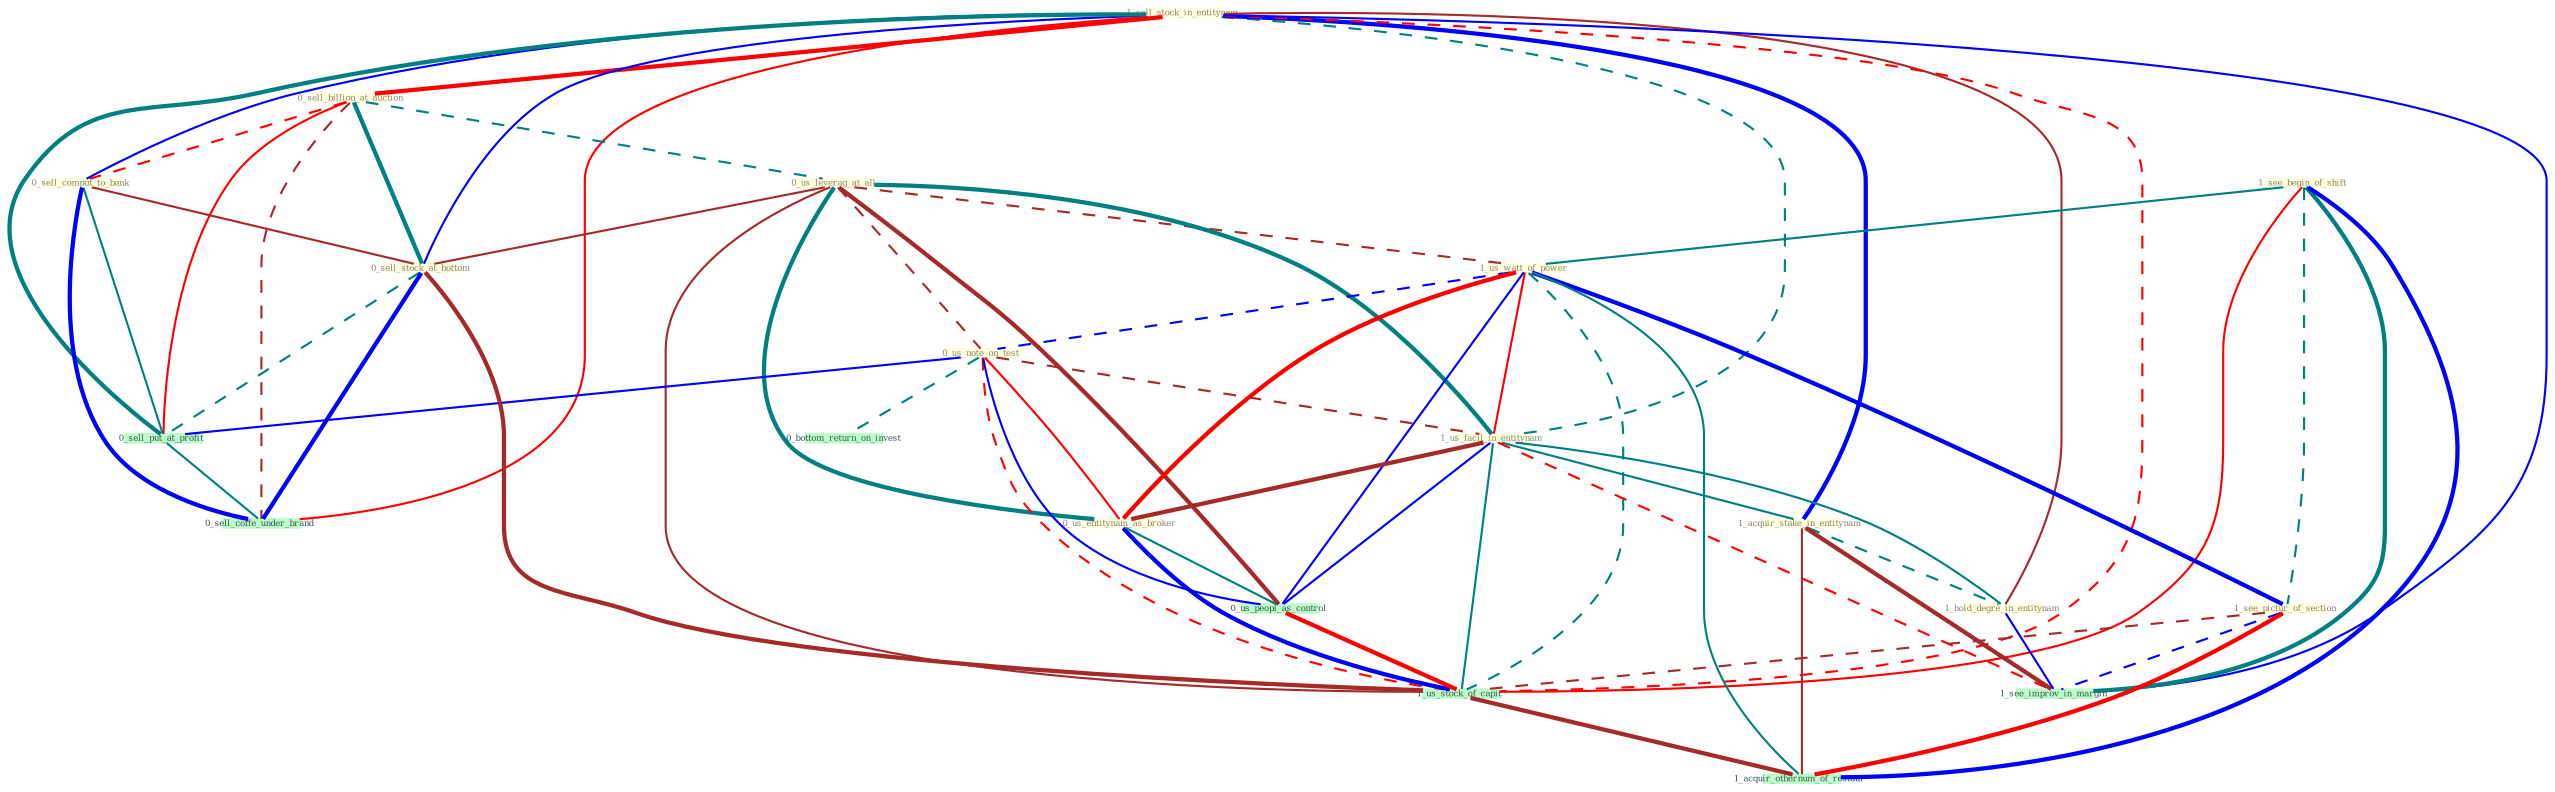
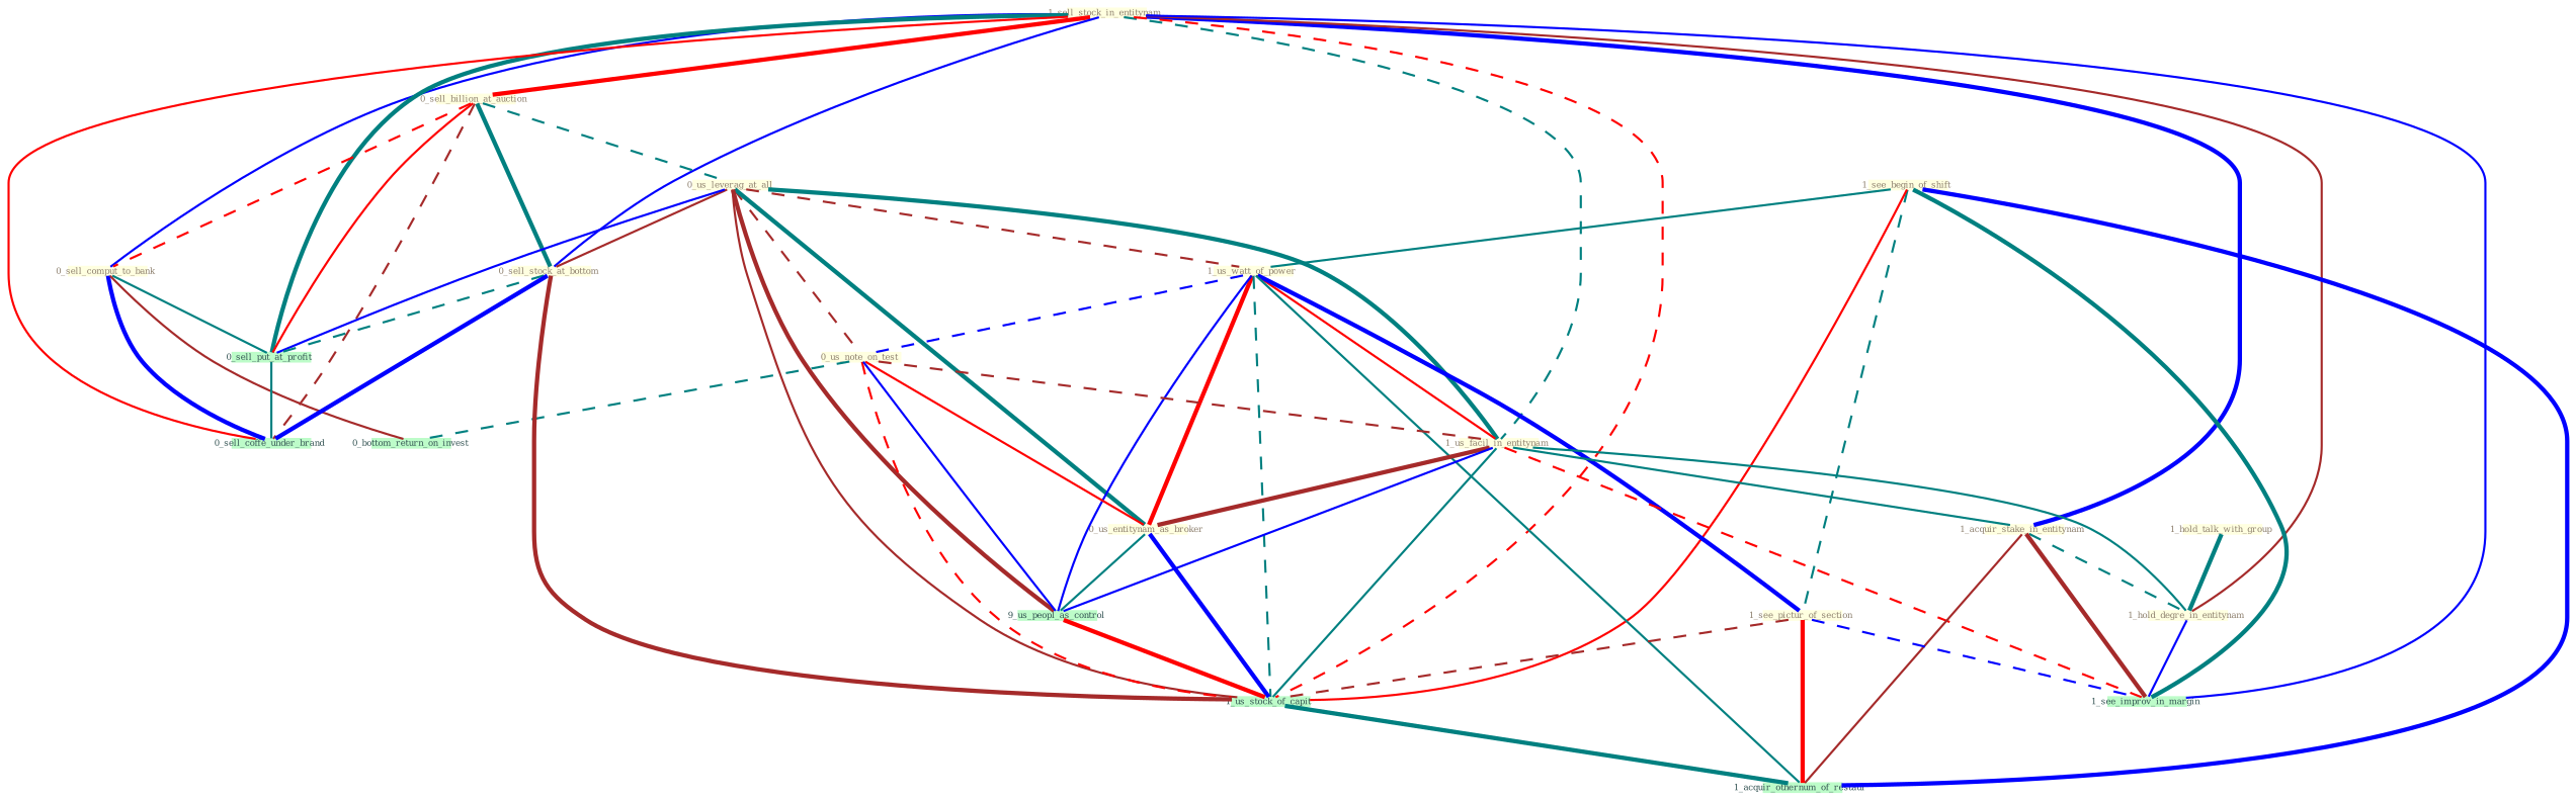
  graph {
    node [color="#ffffe0" fixedsize=true fontcolor="#8b7d6b" fontsize=4 shape=polygon style=filled]
    edge [color=teal style=solid w=1]
    "1_sell_stock_in_entitynam " [height=.06 width=.5]
    "0_sell_billion_at_auction " [height=.06 width=.5]
    "1_see_begin_of_shift " [height=.06 width=.5]
    "0_us_leverag_at_all " [height=.06 width=.5]
    "1_us_watt_of_power " [height=.06 width=.5]
    "0_us_note_on_test " [height=.06 width=.5]
+   "1_hold_talk_with_group " [height=.06 width=.5]
    "0_sell_comput_to_bank " [height=.06 width=.5]
    "1_us_facil_in_entitynam " [height=.06 width=.5]
    "0_us_entitynam_as_broker " [height=.06 width=.5]
    "1_acquir_stake_in_entitynam " [height=.06 width=.5]
    "1_hold_degre_in_entitynam " [height=.06 width=.5]
    "1_see_pictur_of_section " [height=.06 width=.5]
    "0_sell_stock_at_bottom " [height=.06 width=.5]
    "0_sell_put_at_profit " [color="#BDFCC9" fontcolor="#2f4f4f" height=.06 width=.5]
    "1_us_stock_of_capit " [color="#BDFCC9" fontcolor="#2f4f4f" height=.06 width=.5]
    "1_see_improv_in_margin " [color="#BDFCC9" fontcolor="#2f4f4f" height=.06 width=.5]
    "0_sell_coffe_under_brand " [color="#BDFCC9" fontcolor="#2f4f4f" height=.06 width=.5]
    "1_acquir_othernum_of_restaur " [color="#BDFCC9" fontcolor="#2f4f4f" height=.06 width=.5]
-   "0_us_peopl_as_control " [color="#BDFCC9" fontcolor="#2f4f4f" height=.06 width=.5]
+   "0_us_peopl_as_control " [color="#BDFCC9" fontcolor="#2f4f4f" height=.06 width=.5 label="9_us_peopl_as_control"]
    n21 [color="#BDFCC9" fontcolor="#2f4f4f" height=.06 label="0_bottom_return_on_invest" width=.5]
    subgraph sub_1 {
      "1_sell_stock_in_entitynam "
      "0_sell_billion_at_auction "
      "1_see_begin_of_shift "
      "0_us_leverag_at_all "
      "1_us_watt_of_power "
      "0_us_note_on_test "
+     "1_hold_talk_with_group "
      "0_sell_comput_to_bank "
      "1_us_facil_in_entitynam "
      "0_us_entitynam_as_broker "
      "1_acquir_stake_in_entitynam "
      "1_hold_degre_in_entitynam "
      "1_see_pictur_of_section "
      "0_sell_stock_at_bottom "
    }
    subgraph sub_2 {
    }
    "1_sell_stock_in_entitynam " -- "0_sell_billion_at_auction " [color=red style=bold]
    "1_sell_stock_in_entitynam " -- "0_sell_comput_to_bank " [color=blue]
    "1_sell_stock_in_entitynam " -- "1_us_facil_in_entitynam " [style=dashed w=2]
    "1_sell_stock_in_entitynam " -- "1_acquir_stake_in_entitynam " [color=blue style=bold w=2]
    "1_sell_stock_in_entitynam " -- "1_hold_degre_in_entitynam " [color=brown w=2]
    "1_sell_stock_in_entitynam " -- "0_sell_stock_at_bottom " [color=blue w=2]
    "1_sell_stock_in_entitynam " -- "0_sell_put_at_profit " [style=bold]
    "1_sell_stock_in_entitynam " -- "1_us_stock_of_capit " [color=red style=dashed]
    "1_sell_stock_in_entitynam " -- "1_see_improv_in_margin " [color=blue]
    "1_sell_stock_in_entitynam " -- "0_sell_coffe_under_brand " [color=red]
    "0_sell_billion_at_auction " -- "0_us_leverag_at_all " [style=dashed]
    "0_sell_billion_at_auction " -- "0_sell_comput_to_bank " [color=red style=dashed]
    "0_sell_billion_at_auction " -- "0_sell_stock_at_bottom " [style=bold w=2]
    "0_sell_billion_at_auction " -- "0_sell_put_at_profit " [color=red w=2]
    "0_sell_billion_at_auction " -- "0_sell_coffe_under_brand " [color=brown style=dashed]
    "1_see_begin_of_shift " -- "1_us_watt_of_power "
    "1_see_begin_of_shift " -- "1_see_pictur_of_section " [style=dashed w=2]
    "1_see_begin_of_shift " -- "1_us_stock_of_capit " [color=red]
    "1_see_begin_of_shift " -- "1_see_improv_in_margin " [style=bold]
    "1_see_begin_of_shift " -- "1_acquir_othernum_of_restaur " [color=blue style=bold]
    "0_us_leverag_at_all " -- "1_us_watt_of_power " [color=brown style=dashed]
    "0_us_leverag_at_all " -- "0_us_note_on_test " [color=brown style=dashed]
    "0_us_leverag_at_all " -- "1_us_facil_in_entitynam " [style=bold]
    "0_us_leverag_at_all " -- "0_us_entitynam_as_broker " [style=bold]
    "0_us_leverag_at_all " -- "0_sell_stock_at_bottom " [color=brown]
-   "0_us_note_on_test " -- "0_sell_put_at_profit " [color=blue]
+   "0_us_leverag_at_all " -- "0_sell_put_at_profit " [color=blue]
    "0_us_leverag_at_all " -- "1_us_stock_of_capit " [color=brown]
    "0_us_leverag_at_all " -- "0_us_peopl_as_control " [color=brown style=bold]
    "1_us_watt_of_power " -- "0_us_note_on_test " [color=blue style=dashed]
    "1_us_watt_of_power " -- "1_us_facil_in_entitynam " [color=red]
    "1_us_watt_of_power " -- "0_us_entitynam_as_broker " [color=red style=bold]
    "1_us_watt_of_power " -- "1_see_pictur_of_section " [color=blue style=bold]
    "1_us_watt_of_power " -- "1_us_stock_of_capit " [style=dashed w=2]
    "1_us_watt_of_power " -- "1_acquir_othernum_of_restaur "
    "1_us_watt_of_power " -- "0_us_peopl_as_control " [color=blue]
    "0_us_note_on_test " -- "1_us_facil_in_entitynam " [color=brown style=dashed]
    "0_us_note_on_test " -- "0_us_entitynam_as_broker " [color=red]
    "0_us_note_on_test " -- "1_us_stock_of_capit " [color=red style=dashed]
    "0_us_note_on_test " -- "0_us_peopl_as_control " [color=blue]
    "0_us_note_on_test " -- n21 [style=dashed]
-   "0_sell_comput_to_bank " -- "0_sell_stock_at_bottom " [color=brown]
+   "1_hold_talk_with_group " -- "1_hold_degre_in_entitynam " [style=bold]
+   "0_sell_comput_to_bank " -- n21 [color=brown]
    "0_sell_comput_to_bank " -- "0_sell_put_at_profit "
    "0_sell_comput_to_bank " -- "0_sell_coffe_under_brand " [color=blue style=bold]
    "1_us_facil_in_entitynam " -- "0_us_entitynam_as_broker " [color=brown style=bold]
    "1_us_facil_in_entitynam " -- "1_acquir_stake_in_entitynam " [w=2]
    "1_us_facil_in_entitynam " -- "1_hold_degre_in_entitynam " [w=2]
    "1_us_facil_in_entitynam " -- "1_us_stock_of_capit "
    "1_us_facil_in_entitynam " -- "1_see_improv_in_margin " [color=red style=dashed]
    "1_us_facil_in_entitynam " -- "0_us_peopl_as_control " [color=blue]
    "0_us_entitynam_as_broker " -- "1_us_stock_of_capit " [color=blue style=bold]
    "0_us_entitynam_as_broker " -- "0_us_peopl_as_control " [w=2]
    "1_acquir_stake_in_entitynam " -- "1_hold_degre_in_entitynam " [style=dashed w=2]
    "1_acquir_stake_in_entitynam " -- "1_see_improv_in_margin " [color=brown style=bold]
    "1_acquir_stake_in_entitynam " -- "1_acquir_othernum_of_restaur " [color=brown]
    "1_hold_degre_in_entitynam " -- "1_see_improv_in_margin " [color=blue]
    "1_see_pictur_of_section " -- "1_us_stock_of_capit " [color=brown style=dashed]
    "1_see_pictur_of_section " -- "1_see_improv_in_margin " [color=blue style=dashed]
    "1_see_pictur_of_section " -- "1_acquir_othernum_of_restaur " [color=red style=bold]
    "0_sell_stock_at_bottom " -- "0_sell_put_at_profit " [style=dashed w=2]
    "0_sell_stock_at_bottom " -- "1_us_stock_of_capit " [color=brown style=bold]
    "0_sell_stock_at_bottom " -- "0_sell_coffe_under_brand " [color=blue style=bold]
    "0_sell_put_at_profit " -- "0_sell_coffe_under_brand "
-   "1_us_stock_of_capit " -- "1_acquir_othernum_of_restaur " [color=brown style=bold]
+   "1_us_stock_of_capit " -- "1_acquir_othernum_of_restaur " [style=bold]
    "0_us_peopl_as_control " -- "1_us_stock_of_capit " [color=red style=bold]
  }
